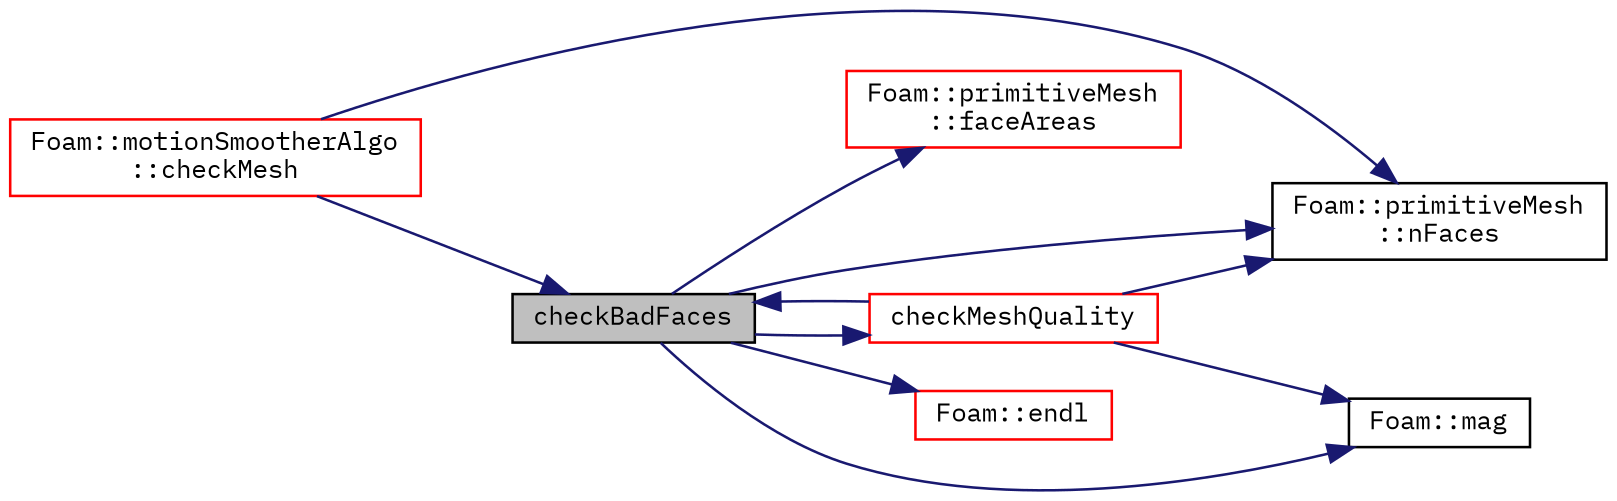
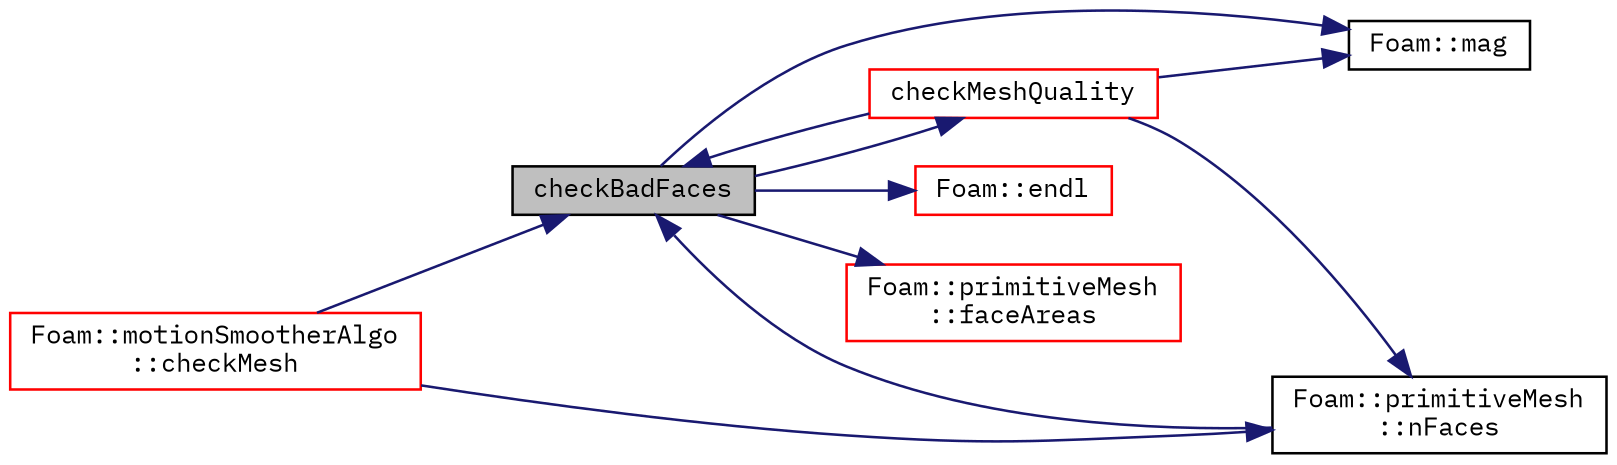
  digraph {
    fontname="IBM Plex Mono"
    rankdir=LR
    node [color=red fontname="IBM Plex Mono" fontsize=10 shape=record]
    edge [color=midnightblue fontname="IBM Plex Mono" fontsize=10 labelfontname=FreeSans labelfontsize=10 style=solid]
    n1 [color=black fillcolor=grey75 fontcolor=black height=0.2 label=checkBadFaces style=filled width=0.4]
    n2 [color=black height=0.2 label="Foam::primitiveMesh\l::nFaces" width=0.4]
    n3 [height=0.2 label=checkMeshQuality width=0.4]
    n4 [color=black height=0.2 label="Foam::mag" width=0.4]
    n5 [height=0.2 label="Foam::endl" width=0.4]
    n6 [height=0.2 label="Foam::primitiveMesh\l::faceAreas" width=0.4]
    n7 [height=0.2 label="Foam::motionSmootherAlgo\l::checkMesh" width=0.4]
-   n1 -> n2
+   n2 -> n1
    n1 -> n3
    n1 -> n4
    n1 -> n5
    n1 -> n6
    n3 -> n1
    n3 -> n2
    n3 -> n4
    n7 -> n1
    n7 -> n2
  }
